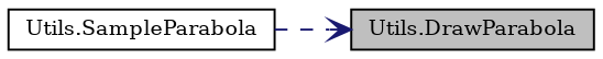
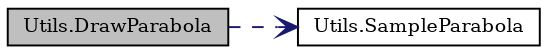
  digraph {
    rankdir=LR
    fontname="DejaVu Serif"
    node [color=black fontname="DejaVu Serif" fontsize=10 shape=record style=filled]
    n1 [fillcolor=grey75 fontcolor=black height=0.2 label="Utils.DrawParabola" width=0.4]
    n2 [fillcolor=white height=0.2 label="Utils.SampleParabola" width=0.4]
-   n2 -> n1 [color=midnightblue fontname="DejaVu Serif" fontsize=10 labelfontname=Helvetica labelfontsize=10 style=dashed arrowhead=vee]
+   n1 -> n2 [color=midnightblue fontname="DejaVu Serif" fontsize=10 labelfontname=Helvetica labelfontsize=10 style=dashed arrowhead=vee]
  }
